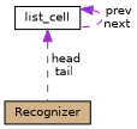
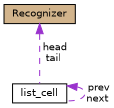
  digraph {
    node [color=black fontname=Helvetica fontsize=10 shape=record style=filled]
    edge [color=darkorchid3 dir=back fontname=Helvetica fontsize=10 labelfontname=Helvetica labelfontsize=10 style=dashed]
    n1 [fillcolor=tan fontcolor=black height=0.2 label=Recognizer width=0.4]
    n2 [fillcolor=white height=0.2 label=list_cell width=0.4]
-   n2 -> n1 [label=" head\ntail"]
+   n1 -> n2 [label=" head\ntail"]
    n2 -> n2 [label=" prev\nnext"]
  }
